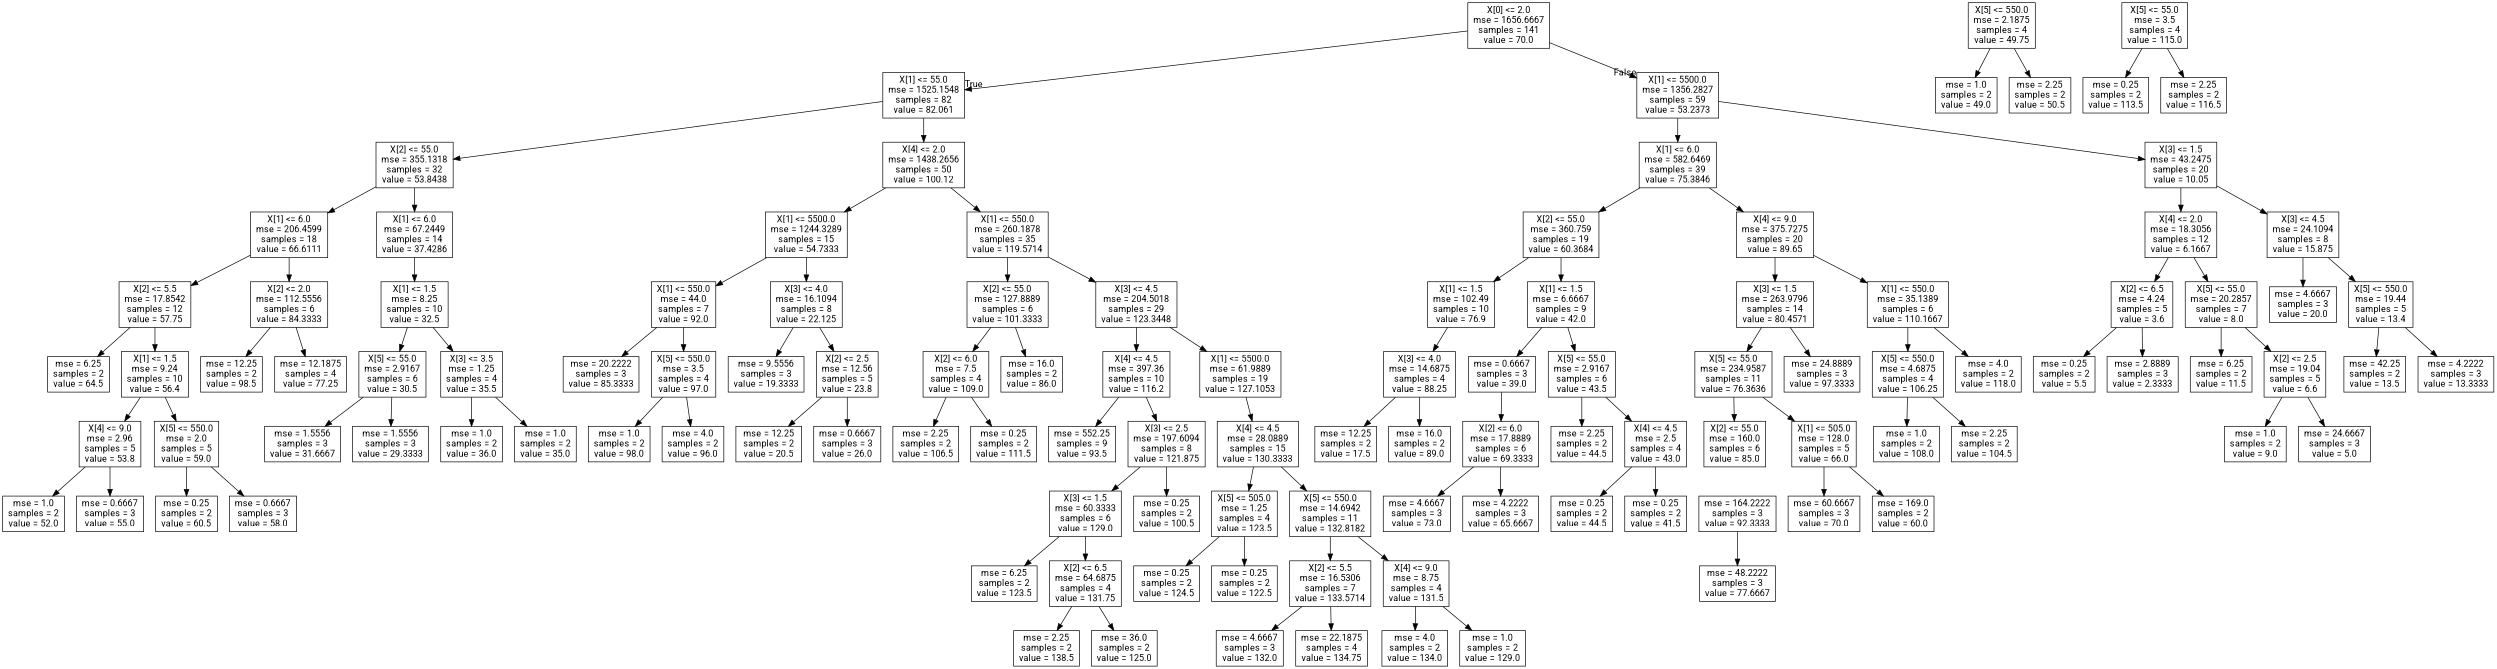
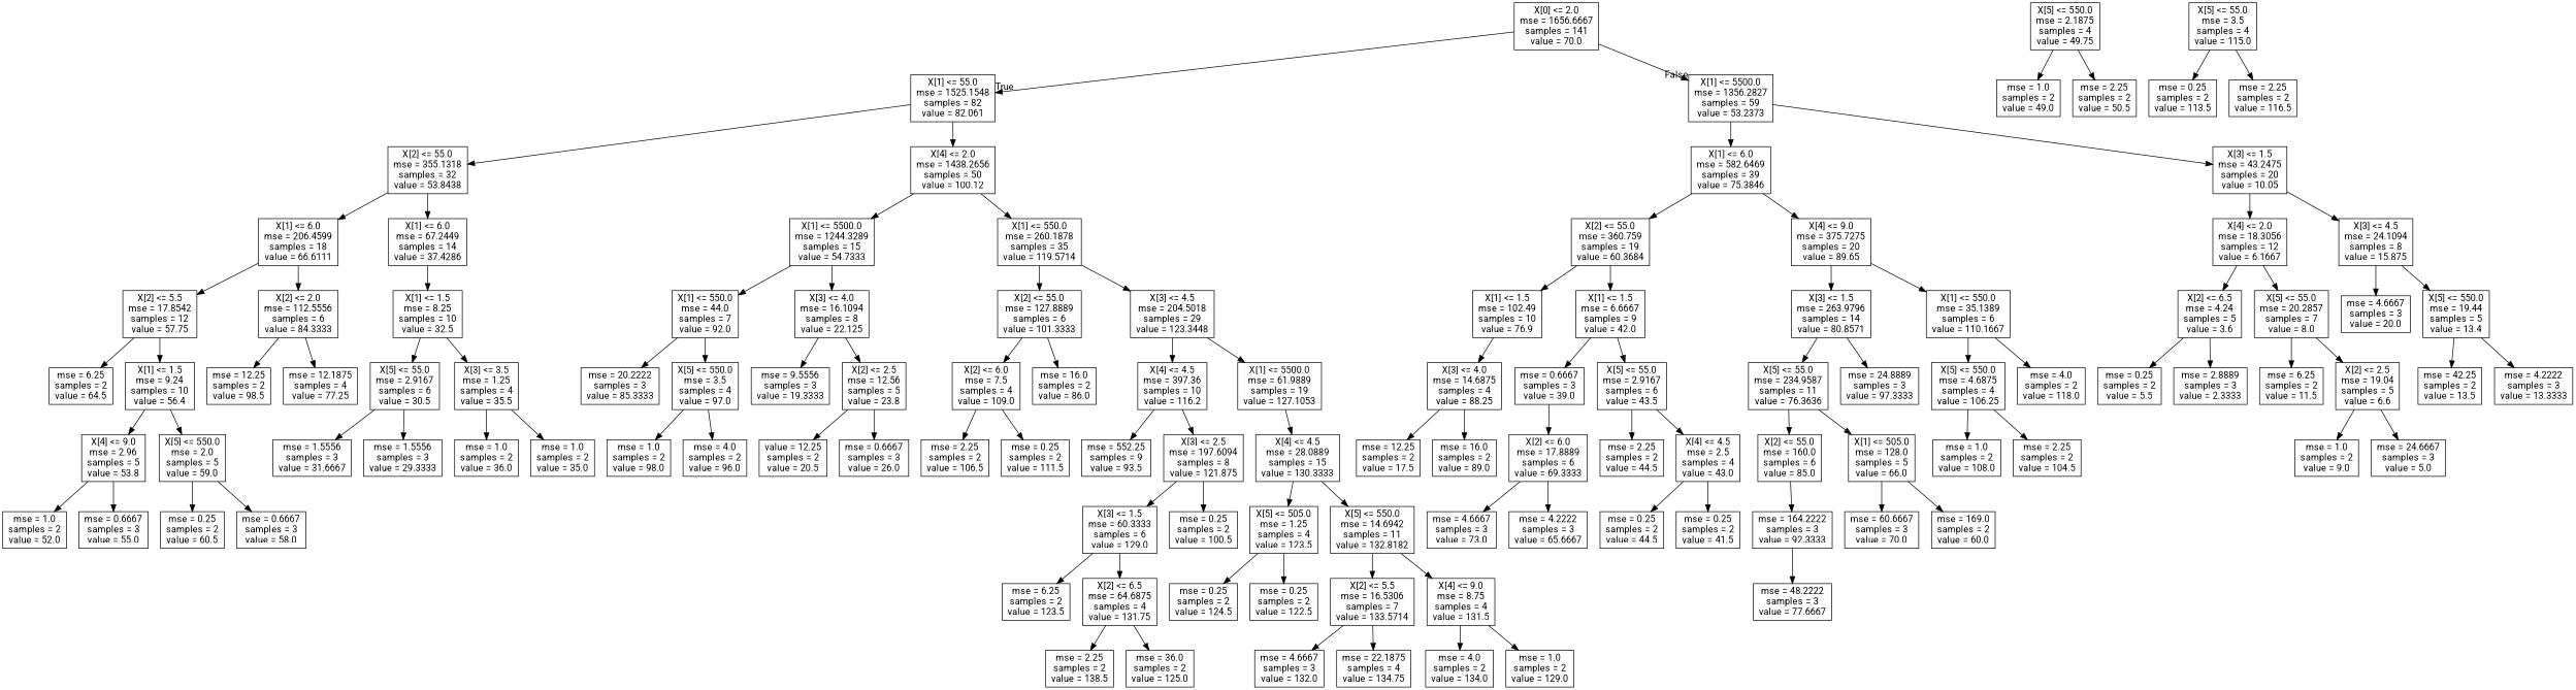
  digraph {
    fontname=Roboto
    node [fontname=Roboto shape=box]
    edge [fontname=Roboto]
    n1 [label="X[0] <= 2.0\nmse = 1656.6667\nsamples = 141\nvalue = 70.0"]
    n2 [label="X[1] <= 55.0\nmse = 1525.1548\nsamples = 82\nvalue = 82.061"]
    n3 [label="X[1] <= 5500.0\nmse = 1356.2827\nsamples = 59\nvalue = 53.2373"]
    n4 [label="X[2] <= 55.0\nmse = 355.1318\nsamples = 32\nvalue = 53.8438"]
    n5 [label="X[4] <= 2.0\nmse = 1438.2656\nsamples = 50\nvalue = 100.12"]
    n6 [label="X[1] <= 6.0\nmse = 582.6469\nsamples = 39\nvalue = 75.3846"]
    n7 [label="X[3] <= 1.5\nmse = 43.2475\nsamples = 20\nvalue = 10.05"]
    n8 [label="X[1] <= 6.0\nmse = 206.4599\nsamples = 18\nvalue = 66.6111"]
    n9 [label="X[1] <= 6.0\nmse = 67.2449\nsamples = 14\nvalue = 37.4286"]
    n10 [label="X[1] <= 5500.0\nmse = 1244.3289\nsamples = 15\nvalue = 54.7333"]
    n11 [label="X[1] <= 550.0\nmse = 260.1878\nsamples = 35\nvalue = 119.5714"]
    n12 [label="X[2] <= 5.5\nmse = 17.8542\nsamples = 12\nvalue = 57.75"]
    n13 [label="X[2] <= 2.0\nmse = 112.5556\nsamples = 6\nvalue = 84.3333"]
    n14 [label="X[1] <= 1.5\nmse = 8.25\nsamples = 10\nvalue = 32.5"]
    n15 [label="mse = 6.25\nsamples = 2\nvalue = 64.5"]
    n16 [label="X[1] <= 1.5\nmse = 9.24\nsamples = 10\nvalue = 56.4"]
    n17 [label="mse = 12.25\nsamples = 2\nvalue = 98.5"]
    n18 [label="mse = 12.1875\nsamples = 4\nvalue = 77.25"]
    n19 [label="X[4] <= 9.0\nmse = 2.96\nsamples = 5\nvalue = 53.8"]
    n20 [label="X[5] <= 550.0\nmse = 2.0\nsamples = 5\nvalue = 59.0"]
    n21 [label="mse = 1.0\nsamples = 2\nvalue = 52.0"]
    n22 [label="mse = 0.6667\nsamples = 3\nvalue = 55.0"]
    n23 [label="mse = 0.25\nsamples = 2\nvalue = 60.5"]
    n24 [label="mse = 0.6667\nsamples = 3\nvalue = 58.0"]
    n25 [label="X[5] <= 55.0\nmse = 2.9167\nsamples = 6\nvalue = 30.5"]
    n26 [label="X[3] <= 3.5\nmse = 1.25\nsamples = 4\nvalue = 35.5"]
    n27 [label="X[5] <= 550.0\nmse = 2.1875\nsamples = 4\nvalue = 49.75"]
    n28 [label="mse = 1.0\nsamples = 2\nvalue = 49.0"]
    n29 [label="mse = 2.25\nsamples = 2\nvalue = 50.5"]
    n30 [label="mse = 1.5556\nsamples = 3\nvalue = 31.6667"]
    n31 [label="mse = 1.5556\nsamples = 3\nvalue = 29.3333"]
    n32 [label="mse = 1.0\nsamples = 2\nvalue = 36.0"]
    n33 [label="mse = 1.0\nsamples = 2\nvalue = 35.0"]
    n34 [label="X[1] <= 550.0\nmse = 44.0\nsamples = 7\nvalue = 92.0"]
    n35 [label="X[3] <= 4.0\nmse = 16.1094\nsamples = 8\nvalue = 22.125"]
    n36 [label="X[2] <= 55.0\nmse = 127.8889\nsamples = 6\nvalue = 101.3333"]
    n37 [label="X[3] <= 4.5\nmse = 204.5018\nsamples = 29\nvalue = 123.3448"]
    n38 [label="mse = 20.2222\nsamples = 3\nvalue = 85.3333"]
    n39 [label="X[5] <= 550.0\nmse = 3.5\nsamples = 4\nvalue = 97.0"]
    n40 [label="mse = 9.5556\nsamples = 3\nvalue = 19.3333"]
    n41 [label="X[2] <= 2.5\nmse = 12.56\nsamples = 5\nvalue = 23.8"]
    n42 [label="mse = 1.0\nsamples = 2\nvalue = 98.0"]
    n43 [label="mse = 4.0\nsamples = 2\nvalue = 96.0"]
-   n44 [label="mse = 12.25\nsamples = 2\nvalue = 20.5"]
+   n44 [label="value = 12.25\nsamples = 2\nvalue = 20.5"]
    n45 [label="mse = 0.6667\nsamples = 3\nvalue = 26.0"]
    n46 [label="X[2] <= 6.0\nmse = 7.5\nsamples = 4\nvalue = 109.0"]
    n47 [label="mse = 16.0\nsamples = 2\nvalue = 86.0"]
    n48 [label="X[4] <= 4.5\nmse = 397.36\nsamples = 10\nvalue = 116.2"]
    n49 [label="X[1] <= 5500.0\nmse = 61.9889\nsamples = 19\nvalue = 127.1053"]
    n50 [label="mse = 2.25\nsamples = 2\nvalue = 106.5"]
    n51 [label="mse = 0.25\nsamples = 2\nvalue = 111.5"]
    n52 [label="mse = 552.25\nsamples = 9\nvalue = 93.5"]
    n53 [label="X[3] <= 2.5\nmse = 197.6094\nsamples = 8\nvalue = 121.875"]
    n54 [label="X[4] <= 4.5\nmse = 28.0889\nsamples = 15\nvalue = 130.3333"]
    n55 [label="X[3] <= 1.5\nmse = 60.3333\nsamples = 6\nvalue = 129.0"]
    n56 [label="mse = 0.25\nsamples = 2\nvalue = 100.5"]
    n57 [label="mse = 6.25\nsamples = 2\nvalue = 123.5"]
    n58 [label="X[2] <= 6.5\nmse = 64.6875\nsamples = 4\nvalue = 131.75"]
    n59 [label="mse = 2.25\nsamples = 2\nvalue = 138.5"]
    n60 [label="mse = 36.0\nsamples = 2\nvalue = 125.0"]
    n61 [label="X[5] <= 55.0\nmse = 3.5\nsamples = 4\nvalue = 115.0"]
    n62 [label="mse = 0.25\nsamples = 2\nvalue = 113.5"]
    n63 [label="mse = 2.25\nsamples = 2\nvalue = 116.5"]
    n64 [label="X[5] <= 505.0\nmse = 1.25\nsamples = 4\nvalue = 123.5"]
    n65 [label="X[5] <= 550.0\nmse = 14.6942\nsamples = 11\nvalue = 132.8182"]
    n66 [label="mse = 0.25\nsamples = 2\nvalue = 124.5"]
    n67 [label="mse = 0.25\nsamples = 2\nvalue = 122.5"]
    n68 [label="X[2] <= 5.5\nmse = 16.5306\nsamples = 7\nvalue = 133.5714"]
    n69 [label="X[4] <= 9.0\nmse = 8.75\nsamples = 4\nvalue = 131.5"]
    n70 [label="mse = 4.6667\nsamples = 3\nvalue = 132.0"]
    n71 [label="mse = 22.1875\nsamples = 4\nvalue = 134.75"]
    n72 [label="mse = 4.0\nsamples = 2\nvalue = 134.0"]
    n73 [label="mse = 1.0\nsamples = 2\nvalue = 129.0"]
    n74 [label="X[2] <= 55.0\nmse = 360.759\nsamples = 19\nvalue = 60.3684"]
    n75 [label="X[4] <= 9.0\nmse = 375.7275\nsamples = 20\nvalue = 89.65"]
    n76 [label="X[4] <= 2.0\nmse = 18.3056\nsamples = 12\nvalue = 6.1667"]
    n77 [label="X[3] <= 4.5\nmse = 24.1094\nsamples = 8\nvalue = 15.875"]
    n78 [label="X[1] <= 1.5\nmse = 102.49\nsamples = 10\nvalue = 76.9"]
    n79 [label="X[1] <= 1.5\nmse = 6.6667\nsamples = 9\nvalue = 42.0"]
-   n80 [label="X[3] <= 1.5\nmse = 263.9796\nsamples = 14\nvalue = 80.4571"]
+   n80 [label="X[3] <= 1.5\nmse = 263.9796\nsamples = 14\nvalue = 80.8571"]
    n81 [label="X[1] <= 550.0\nmse = 35.1389\nsamples = 6\nvalue = 110.1667"]
    n82 [label="X[3] <= 4.0\nmse = 14.6875\nsamples = 4\nvalue = 88.25"]
    n83 [label="mse = 0.6667\nsamples = 3\nvalue = 39.0"]
    n84 [label="X[5] <= 55.0\nmse = 2.9167\nsamples = 6\nvalue = 43.5"]
    n85 [label="X[2] <= 6.0\nmse = 17.8889\nsamples = 6\nvalue = 69.3333"]
    n86 [label="mse = 4.6667\nsamples = 3\nvalue = 73.0"]
    n87 [label="mse = 4.2222\nsamples = 3\nvalue = 65.6667"]
    n88 [label="mse = 12.25\nsamples = 2\nvalue = 17.5"]
    n89 [label="mse = 16.0\nsamples = 2\nvalue = 89.0"]
    n90 [label="mse = 2.25\nsamples = 2\nvalue = 44.5"]
    n91 [label="X[4] <= 4.5\nmse = 2.5\nsamples = 4\nvalue = 43.0"]
    n92 [label="mse = 0.25\nsamples = 2\nvalue = 44.5"]
    n93 [label="mse = 0.25\nsamples = 2\nvalue = 41.5"]
    n94 [label="X[5] <= 55.0\nmse = 234.9587\nsamples = 11\nvalue = 76.3636"]
    n95 [label="mse = 24.8889\nsamples = 3\nvalue = 97.3333"]
    n96 [label="X[5] <= 550.0\nmse = 4.6875\nsamples = 4\nvalue = 106.25"]
    n97 [label="mse = 4.0\nsamples = 2\nvalue = 118.0"]
    n98 [label="X[2] <= 55.0\nmse = 160.0\nsamples = 6\nvalue = 85.0"]
    n99 [label="X[1] <= 505.0\nmse = 128.0\nsamples = 5\nvalue = 66.0"]
    n100 [label="mse = 164.2222\nsamples = 3\nvalue = 92.3333"]
    n101 [label="mse = 60.6667\nsamples = 3\nvalue = 70.0"]
    n102 [label="mse = 169.0\nsamples = 2\nvalue = 60.0"]
    n103 [label="mse = 48.2222\nsamples = 3\nvalue = 77.6667"]
    n104 [label="mse = 1.0\nsamples = 2\nvalue = 108.0"]
    n105 [label="mse = 2.25\nsamples = 2\nvalue = 104.5"]
    n106 [label="X[2] <= 6.5\nmse = 4.24\nsamples = 5\nvalue = 3.6"]
    n107 [label="X[5] <= 55.0\nmse = 20.2857\nsamples = 7\nvalue = 8.0"]
    n108 [label="mse = 4.6667\nsamples = 3\nvalue = 20.0"]
    n109 [label="X[5] <= 550.0\nmse = 19.44\nsamples = 5\nvalue = 13.4"]
    n110 [label="mse = 0.25\nsamples = 2\nvalue = 5.5"]
    n111 [label="mse = 2.8889\nsamples = 3\nvalue = 2.3333"]
    n112 [label="mse = 6.25\nsamples = 2\nvalue = 11.5"]
    n113 [label="X[2] <= 2.5\nmse = 19.04\nsamples = 5\nvalue = 6.6"]
    n114 [label="mse = 1.0\nsamples = 2\nvalue = 9.0"]
    n115 [label="mse = 24.6667\nsamples = 3\nvalue = 5.0"]
    n116 [label="mse = 42.25\nsamples = 2\nvalue = 13.5"]
    n117 [label="mse = 4.2222\nsamples = 3\nvalue = 13.3333"]
    n1 -> n2 [headlabel=True labelangle=45 labeldistance=2.5]
    n1 -> n3 [headlabel=False labelangle=-45 labeldistance=2.5]
    n2 -> n4
    n2 -> n5
    n3 -> n6
    n3 -> n7
    n4 -> n8
    n4 -> n9
    n5 -> n10
    n5 -> n11
    n6 -> n74
    n6 -> n75
    n7 -> n76
    n7 -> n77
    n8 -> n12
    n8 -> n13
    n9 -> n14
    n10 -> n34
    n10 -> n35
    n11 -> n36
    n11 -> n37
    n12 -> n15
    n12 -> n16
    n13 -> n17
    n13 -> n18
    n14 -> n25
    n14 -> n26
    n16 -> n19
    n16 -> n20
    n19 -> n21
    n19 -> n22
    n20 -> n23
    n20 -> n24
    n25 -> n30
    n25 -> n31
    n26 -> n32
    n26 -> n33
    n27 -> n28
    n27 -> n29
    n34 -> n38
    n34 -> n39
    n35 -> n40
    n35 -> n41
    n36 -> n46
    n36 -> n47
    n37 -> n48
    n37 -> n49
    n39 -> n42
    n39 -> n43
    n41 -> n44
    n41 -> n45
    n46 -> n50
    n46 -> n51
    n48 -> n52
    n48 -> n53
    n49 -> n54
    n53 -> n55
    n53 -> n56
    n54 -> n64
    n54 -> n65
    n55 -> n57
    n55 -> n58
    n58 -> n59
    n58 -> n60
    n61 -> n62
    n61 -> n63
    n64 -> n66
    n64 -> n67
    n65 -> n68
    n65 -> n69
    n68 -> n70
    n68 -> n71
    n69 -> n72
    n69 -> n73
    n74 -> n78
    n74 -> n79
    n75 -> n80
    n75 -> n81
    n76 -> n106
    n76 -> n107
    n77 -> n108
    n77 -> n109
    n78 -> n82
    n79 -> n83
    n79 -> n84
    n80 -> n94
    n80 -> n95
    n81 -> n96
    n81 -> n97
    n82 -> n88
    n82 -> n89
    n83 -> n85
    n84 -> n90
    n84 -> n91
    n85 -> n86
    n85 -> n87
    n91 -> n92
    n91 -> n93
    n94 -> n98
    n94 -> n99
    n96 -> n104
    n96 -> n105
+   n98 -> n100
    n99 -> n101
    n99 -> n102
    n100 -> n103
    n106 -> n110
    n106 -> n111
    n107 -> n112
    n107 -> n113
    n109 -> n116
    n109 -> n117
    n113 -> n114
    n113 -> n115
  }
